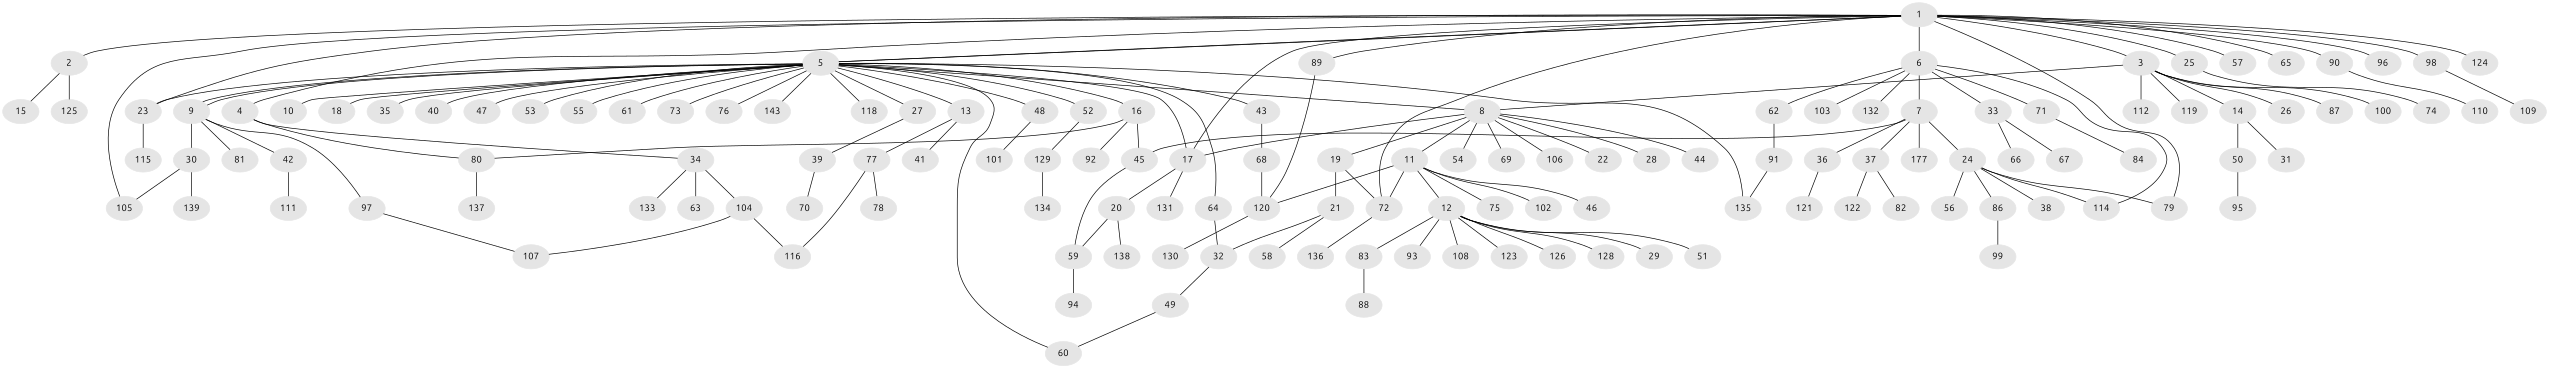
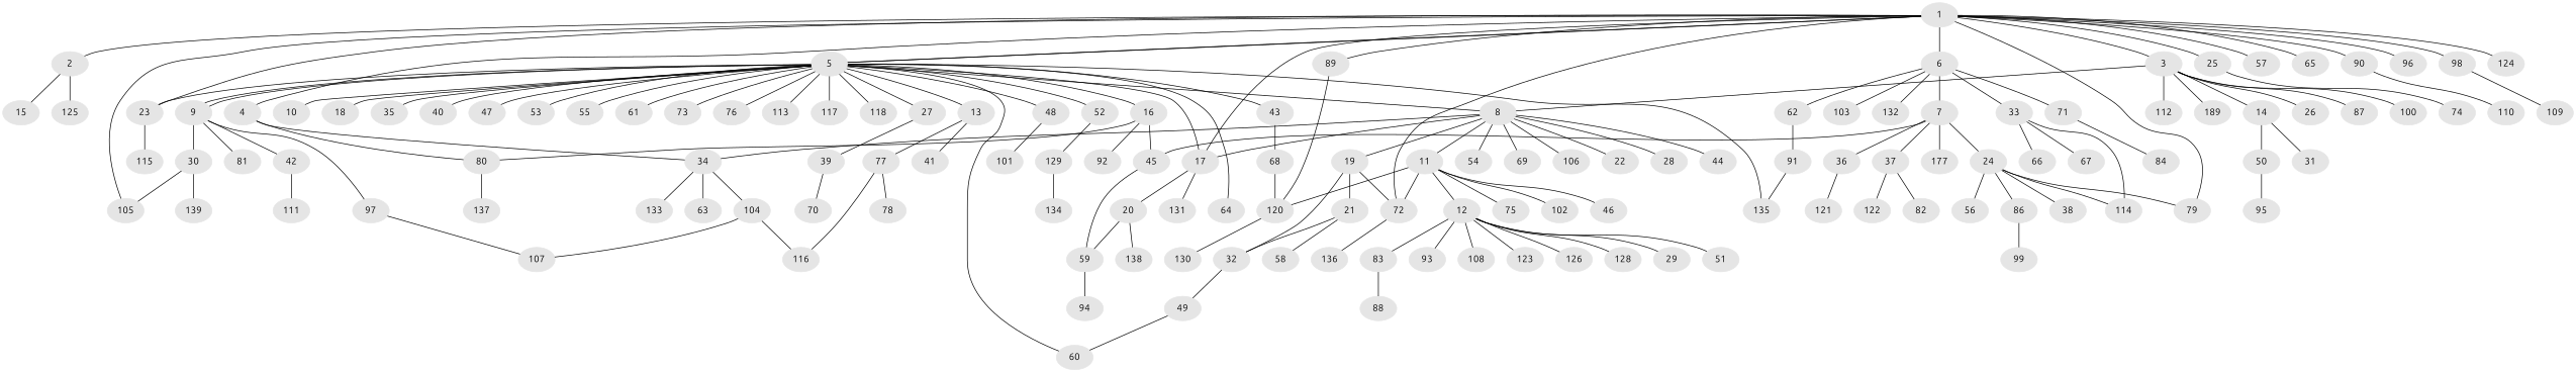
  graph {
    fontname=Ubuntu
    node [color=gray90 fontname=Ubuntu style=filled]
    edge [fontname=Ubuntu]
    1
    2
    3
    4
    5
    6
    17
    23
    25
    57
    65
    72
    79
    89
    90
    96
    98
    105
    124
    15
    125
    8
    14
    26
    87
    100
    112
-   119
+   119 [label=189]
    34
    80
    9
    10
    13
    16
    18
    27
    35
    40
    43
    47
    48
    52
    53
    55
    60
    61
    64
    73
    76
-   113 [label=143]
+   113
+   117
    118
    135
    7
    33
    62
    71
    103
    114
    132
    20
    131
    115
    74
    136
    120
    110
    109
    11
    19
    22
    28
    44
    54
    69
    106
    31
    50
    63
    104
    133
    137
    30
    42
    81
    97
    41
    77
    45
    92
    39
    68
    101
    129
    24
    36
    37
    n98 [label=177]
    66
    67
    91
    84
    38
    56
    86
    121
    82
    122
    59
    12
    46
    75
    102
    21
    32
    139
    111
    107
    29
    51
    83
    93
    108
    123
    126
    128
    130
    88
    78
    116
    95
    138
    58
    49
    94
    99
    70
    134
    1 -- 2
    1 -- 3
    1 -- 4
    1 -- 5
    1 -- 5
    1 -- 6
    1 -- 17
    1 -- 23
    1 -- 25
    1 -- 57
    1 -- 65
    1 -- 72
    1 -- 79
    1 -- 89
    1 -- 90
    1 -- 96
    1 -- 98
    1 -- 105
    1 -- 124
    2 -- 15
    2 -- 125
    3 -- 8
    3 -- 14
    3 -- 26
    3 -- 87
    3 -- 100
    3 -- 112
    3 -- 119
    4 -- 34
    4 -- 80
    5 -- 17
    5 -- 23
    5 -- 8
    5 -- 9
    5 -- 9
    5 -- 10
    5 -- 13
    5 -- 16
    5 -- 18
    5 -- 27
    5 -- 35
    5 -- 40
    5 -- 43
    5 -- 47
    5 -- 48
    5 -- 52
    5 -- 53
    5 -- 55
    5 -- 60
    5 -- 61
    5 -- 64
    5 -- 73
    5 -- 76
    5 -- 113
+   5 -- 117
    5 -- 118
    5 -- 135
    6 -- 7
    6 -- 33
    6 -- 62
    6 -- 71
    6 -- 103
-   6 -- 114
+   33 -- 114
    6 -- 132
    17 -- 20
    17 -- 131
    23 -- 115
    25 -- 74
    72 -- 136
    89 -- 120
    90 -- 110
    98 -- 109
    8 -- 17
+   8 -- 34
    8 -- 11
    8 -- 19
    8 -- 22
    8 -- 28
    8 -- 44
    8 -- 54
    8 -- 69
    8 -- 106
    14 -- 31
    14 -- 50
    34 -- 63
    34 -- 104
    34 -- 133
    80 -- 137
    9 -- 30
    9 -- 42
    9 -- 81
    9 -- 97
    13 -- 41
    13 -- 77
    16 -- 80
    16 -- 45
    16 -- 92
    27 -- 39
    43 -- 68
    48 -- 101
    52 -- 129
    7 -- 45
    7 -- 24
    7 -- 36
    7 -- 37
    7 -- n98
    33 -- 66
    33 -- 67
    62 -- 91
    71 -- 84
    20 -- 59
    20 -- 138
    120 -- 130
    11 -- 72
    11 -- 120
    11 -- 12
    11 -- 46
    11 -- 75
    11 -- 102
    19 -- 72
    19 -- 21
-   64 -- 32
+   19 -- 32
    50 -- 95
    104 -- 107
    104 -- 116
    30 -- 105
    30 -- 139
    42 -- 111
    97 -- 107
    77 -- 78
    77 -- 116
    45 -- 59
    39 -- 70
    68 -- 120
    129 -- 134
    24 -- 79
    24 -- 114
    24 -- 38
    24 -- 56
    24 -- 86
    36 -- 121
    37 -- 82
    37 -- 122
    91 -- 135
    86 -- 99
    59 -- 94
    12 -- 29
    12 -- 51
    12 -- 83
    12 -- 93
    12 -- 108
    12 -- 123
    12 -- 126
    12 -- 128
    21 -- 32
    21 -- 58
    32 -- 49
    83 -- 88
    49 -- 60
  }
